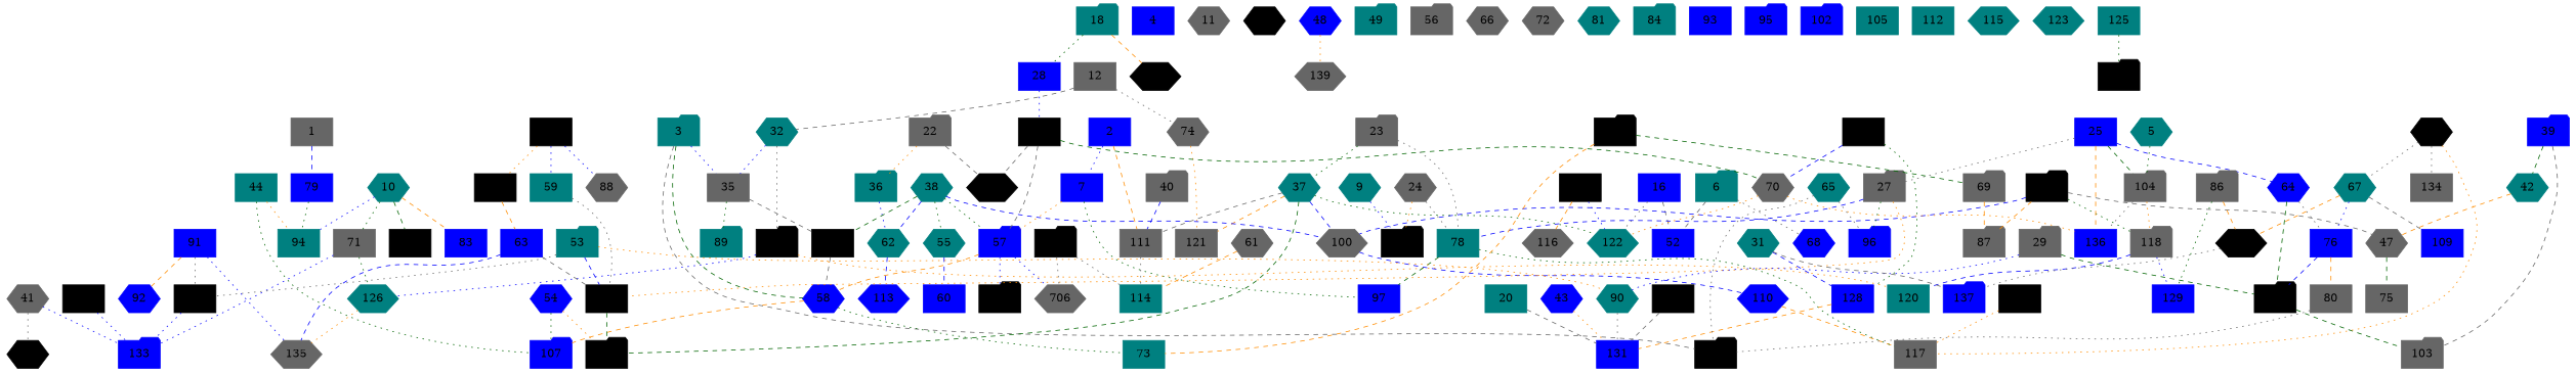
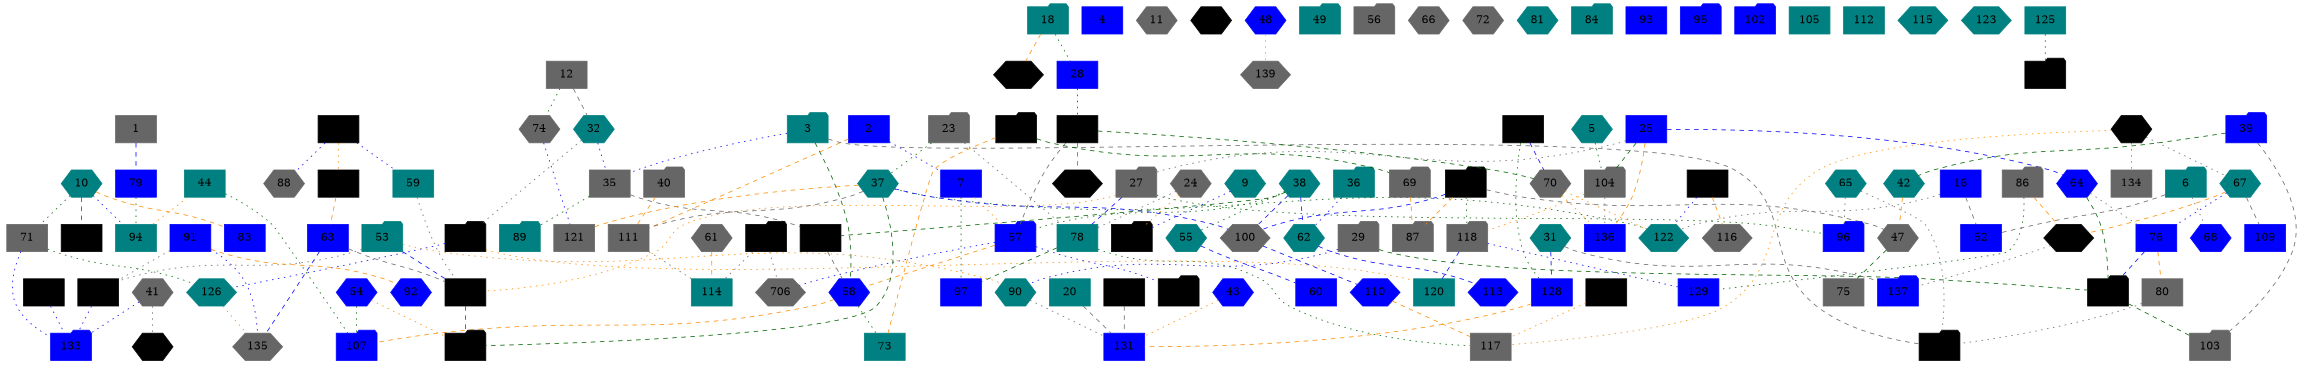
  graph {
    node [color=blue shape=box style=filled]
    edge [color=gray40 style=dotted]
    79
    1 [color=gray40]
    94 [color=teal]
    2
    7
    111 [color=gray40]
    57 [shape=folder]
    97
    114 [color=teal]
    3 [color=teal shape=folder]
    35 [color=gray40]
    58 [shape=hexagon]
    101 [color=black shape=folder]
    50 [color=black]
    89 [color=teal shape=folder]
    73 [color=teal]
    107 [shape=folder]
    4
    5 [color=teal shape=hexagon]
    104 [color=gray40 shape=folder]
    118 [color=gray40 shape=folder]
    136
    6 [color=teal shape=folder]
    52
    68 [shape=hexagon]
    n26 [color=gray40 label=706 shape=hexagon]
    138 [color=black shape=folder]
    8 [color=black]
    116 [color=gray40 shape=hexagon]
    122 [color=teal shape=hexagon]
    9 [color=teal shape=hexagon]
    30 [color=black shape=folder]
    10 [color=teal shape=hexagon]
    13 [color=black]
    71 [color=gray40]
    83
    133 [shape=folder]
    126 [color=teal shape=hexagon]
    11 [color=gray40 shape=hexagon]
    32 [color=teal shape=hexagon]
    12 [color=gray40]
    74 [color=gray40 shape=hexagon]
    99 [color=black shape=folder]
    121 [color=gray40]
    14 [color=black]
    21 [color=black]
    59 [color=teal]
    88 [color=gray40 shape=hexagon]
    63
    85 [color=black]
    15 [color=black shape=hexagon]
    16
    17 [color=black shape=folder]
    47 [color=gray40 shape=hexagon]
    87 [color=gray40 shape=folder]
    100 [color=gray40 shape=hexagon]
    75 [color=gray40]
    110 [shape=hexagon]
    129
    120 [color=teal]
    18 [color=teal shape=folder]
    28
    124 [color=black shape=hexagon]
    51 [color=black]
    19 [color=black]
    117 [color=gray40]
    20 [color=teal]
    131
    135 [color=gray40 shape=hexagon]
-   22 [color=gray40 shape=folder]
    36 [color=teal shape=folder]
    132 [color=black shape=hexagon]
    62 [color=teal shape=hexagon]
    23 [color=gray40 shape=folder]
    37 [color=teal shape=hexagon]
    78 [color=teal]
    119 [color=black shape=folder]
    24 [color=gray40 shape=hexagon]
    25
    27 [color=gray40 shape=folder]
    64 [shape=hexagon]
    96 [shape=folder]
    98 [color=black shape=folder]
    76
    26 [color=black shape=folder]
    69 [color=gray40 shape=folder]
    70 [color=gray40 shape=hexagon]
    29 [color=gray40 shape=folder]
    90 [color=teal shape=hexagon]
    103 [color=gray40 shape=folder]
    31 [color=teal shape=hexagon]
    128
    137 [shape=folder]
    33 [color=black]
    34 [color=black shape=hexagon]
    67 [color=teal shape=hexagon]
    134 [color=gray40]
    109
    130 [color=black shape=hexagon]
    113 [shape=hexagon]
    38 [color=teal shape=hexagon]
    55 [color=teal shape=hexagon]
    60
    39 [shape=folder]
    42 [color=teal shape=hexagon]
    40 [color=gray40 shape=folder]
    41 [color=gray40 shape=hexagon]
    82 [color=black shape=hexagon]
    43 [shape=hexagon]
    44 [color=teal]
    45 [color=black]
    46 [color=black shape=folder]
    48 [shape=hexagon]
    139 [color=gray40 shape=hexagon]
    49 [color=teal shape=folder]
    53 [color=teal shape=folder]
    108 [color=black]
    54 [shape=hexagon]
    56 [color=gray40 shape=folder]
    61 [color=gray40 shape=hexagon]
    80 [color=gray40]
    65 [color=teal shape=hexagon]
    66 [color=gray40 shape=hexagon]
    72 [color=gray40 shape=hexagon]
    77 [color=black]
    81 [color=teal shape=hexagon]
    84 [color=teal shape=folder]
    86 [color=gray40 shape=folder]
    91
    92 [shape=hexagon]
    93
    95 [shape=folder]
    102 [shape=folder]
    105 [color=teal]
    112 [color=teal]
    115 [color=teal shape=hexagon]
    123 [color=teal shape=hexagon]
    125 [color=teal]
    127 [color=black shape=folder]
    79 -- 94 [color=darkgreen]
    1 -- 79 [color=blue style=dashed]
    2 -- 7 [color=blue]
    2 -- 111 [color=darkorange style=dashed]
    7 -- 57 [color=darkorange]
    7 -- 97 [color=darkgreen]
    111 -- 114
    57 -- 58 [color=darkorange style=dashed]
    57 -- n26 [color=blue]
    57 -- 138 [color=blue]
    3 -- 35 [color=blue]
    3 -- 58 [color=darkgreen style=dashed]
    3 -- 101 [style=dashed]
    35 -- 50 [style=dashed]
    35 -- 89 [color=darkgreen]
    58 -- 73 [color=darkgreen]
    58 -- 107 [color=darkorange style=dashed]
    50 -- 58 [style=dashed]
    5 -- 104 [color=darkgreen]
    104 -- 118 [color=darkorange]
    104 -- 136
    118 -- 129 [color=blue]
    118 -- 120 [color=blue style=dashed]
    6 -- 52 [style=dashed]
    6 -- 68
    8 -- 116 [color=darkorange style=dashed]
    8 -- 122 [color=blue]
    9 -- 30 [color=blue]
    10 -- 94 [color=blue]
    10 -- 13 [color=darkgreen style=dashed]
    10 -- 71 [color=darkgreen]
    10 -- 83 [color=darkorange style=dashed]
    71 -- 133 [color=blue]
    71 -- 126 [color=darkgreen]
    126 -- 135 [color=darkorange]
    32 -- 35 [color=blue]
    32 -- 99
    12 -- 32 [style=dashed]
-   12 -- 74
-   74 -- 121 [color=darkorange]
+   12 -- 74 [color=darkgreen]
+   74 -- 121 [color=blue]
    99 -- 126 [color=blue]
    99 -- 120 [color=darkorange]
    14 -- 21 [color=darkorange]
    14 -- 59 [color=blue]
    14 -- 88 [color=blue]
    21 -- 63 [color=darkorange style=dashed]
    59 -- 85
    63 -- 85 [style=dashed]
    63 -- 135 [color=blue style=dashed]
    85 -- 119 [color=darkgreen style=dashed]
    16 -- 52 [style=dashed]
    16 -- 122
    17 -- 118 [color=darkgreen]
    17 -- 47 [style=dashed]
    17 -- 87 [color=darkorange style=dashed]
    17 -- 100 [color=blue style=dashed]
    47 -- 75 [color=darkgreen style=dashed]
    100 -- 110 [color=blue style=dashed]
    110 -- 117 [color=darkorange style=dashed]
    18 -- 28 [color=darkgreen]
    18 -- 124 [color=darkorange style=dashed]
    28 -- 51 [color=blue]
    51 -- 57 [style=dashed]
    51 -- 132 [style=dashed]
    51 -- 70 [color=darkgreen style=dashed]
    19 -- 117 [color=darkorange]
    20 -- 131 [style=dashed]
-   22 -- 36 [color=darkorange]
-   22 -- 132 [style=dashed]
    36 -- 62 [color=blue]
    62 -- 113 [color=blue style=dashed]
    23 -- 37 [color=darkgreen]
    23 -- 78
    37 -- 111 [style=dashed]
    37 -- 122 [color=darkgreen]
    37 -- 121 [color=darkorange style=dashed]
    37 -- 100 [color=blue style=dashed]
    37 -- 119 [color=darkgreen style=dashed]
    78 -- 97 [color=darkgreen style=dashed]
    78 -- 117 [color=darkgreen]
    24 -- 30 [color=darkorange]
    24 -- 78
    25 -- 104 [color=darkgreen style=dashed]
    25 -- 136 [color=darkorange style=dashed]
    25 -- 27
    25 -- 64 [color=blue style=dashed]
    27 -- 85 [color=darkorange]
    27 -- 78 [color=blue style=dashed]
    27 -- 96 [color=darkgreen]
    64 -- 98 [color=darkgreen style=dashed]
    64 -- 76
    98 -- 103 [color=darkgreen style=dashed]
    76 -- 98 [color=blue style=dashed]
    76 -- 80 [color=darkorange style=dashed]
    26 -- 73 [color=darkorange style=dashed]
    26 -- 69 [color=darkgreen style=dashed]
    69 -- 87 [color=darkorange style=dashed]
    70 -- 136 [color=darkorange]
    70 -- 122 [color=darkorange]
    29 -- 98 [color=darkgreen style=dashed]
    29 -- 90 [color=blue]
    90 -- 131
    31 -- 128 [color=blue style=dashed]
    31 -- 137 [style=dashed]
    128 -- 131 [color=darkorange style=dashed]
    33 -- 70 [color=blue style=dashed]
    33 -- 128 [color=darkgreen]
    34 -- 117 [color=darkorange]
    34 -- 67
    34 -- 134
    67 -- 76 [color=blue]
    67 -- 109 [style=dashed]
    67 -- 130 [color=darkorange style=dashed]
    130 -- 137
    38 -- 57 [color=darkgreen]
    38 -- 50 [color=darkgreen style=dashed]
    38 -- 100 [color=blue style=dashed]
    38 -- 62 [color=blue style=dashed]
    38 -- 55 [color=darkgreen]
    55 -- 60 [color=blue style=dashed]
    39 -- 103 [style=dashed]
    39 -- 42 [color=darkgreen style=dashed]
    42 -- 47 [color=darkorange style=dashed]
-   40 -- 111 [color=blue style=dashed]
+   40 -- 111 [color=darkorange style=dashed]
    41 -- 133 [color=blue]
    41 -- 82
    43 -- 131 [color=darkorange]
    44 -- 94 [color=darkorange]
    44 -- 107 [color=darkgreen]
    45 -- 133 [color=blue]
    46 -- 114
    46 -- n26
    48 -- 139 [color=darkorange]
    53 -- 85 [color=blue style=dashed]
    53 -- 90 [color=darkorange]
    53 -- 108
    108 -- 133 [color=blue]
    54 -- 107 [color=darkgreen]
    54 -- 119 [color=darkorange]
    61 -- 114 [color=darkorange style=dashed]
    80 -- 101
    65 -- 101
    65 -- 96
    77 -- 131 [style=dashed]
    86 -- 129 [color=darkgreen]
    86 -- 130 [color=darkorange style=dashed]
    91 -- 135 [color=blue]
    91 -- 108
    91 -- 92 [color=darkorange style=dashed]
    125 -- 127 [color=darkgreen]
  }
